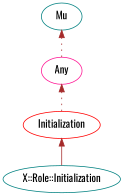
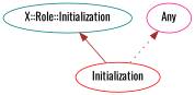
  digraph {
    fontname=Oswald
    rankdir=BT
    splines=polyline
    node [color=teal fontcolor="#000000" fontname=Oswald]
    edge [color=brown fontname=Oswald style=dotted]
    n1 [color=red label=Initialization]
    "X::Role::Initialization"
    Any [color=deeppink]
-   Mu
    n1 -> Any
-   "X::Role::Initialization" -> n1 [style=solid]
-   Any -> Mu
+   n1 -> "X::Role::Initialization" [style=solid]
  }
